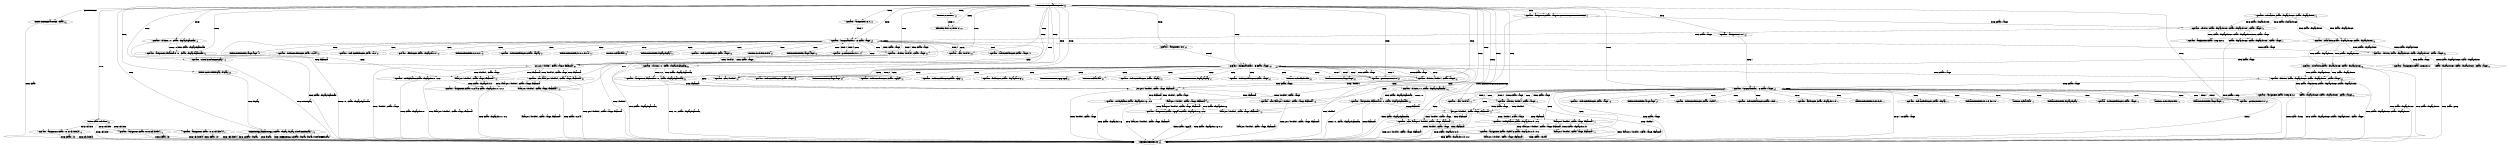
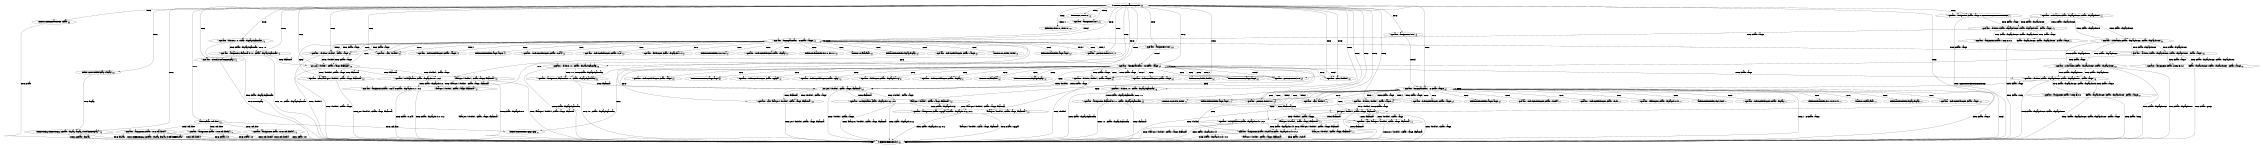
  digraph {
    n1 [label=<(METHOD,TIFFCIELabToRGBInit)<SUB>135</SUB>>]
    n2 [label=<(PARAM,TIFFCIELabToRGB *cielab)<SUB>135</SUB>>]
    n3 [label=<(PARAM,const TIFFDisplay *display)<SUB>135</SUB>>]
    n4 [label=<(PARAM,float *refWhite)<SUB>136</SUB>>]
    n5 [label=<(&lt;operator&gt;.assignment,cielab-&gt;range = CIELABTORGB_TABLE_RANGE)<SUB>141</SUB>>]
    n6 [label=<(_TIFFmemcpy,_TIFFmemcpy(&amp;cielab-&gt;display, display, sizeof(TIFFDisplay)))<SUB>143</SUB>>]
    n7 [label=<(&lt;operator&gt;.assignment,dfGamma = 1.0 / cielab-&gt;display.d_gammaR)<SUB>146</SUB>>]
    n8 [label=<(&lt;operator&gt;.assignment,dfGamma = 1.0 / cielab-&gt;display.d_gammaG)<SUB>156</SUB>>]
    n9 [label=<(&lt;operator&gt;.assignment,dfGamma = 1.0 / cielab-&gt;display.d_gammaB)<SUB>166</SUB>>]
    n10 [label=<(RETURN,return 0;,return 0;)<SUB>180</SUB>>]
    n11 [label=<(&lt;operator&gt;.lessEqualsThan,i &lt;= cielab-&gt;range)<SUB>149</SUB>>]
    n12 [label=<(&lt;operator&gt;.postIncrement,i++)<SUB>149</SUB>>]
    n13 [label=<(&lt;operator&gt;.lessEqualsThan,i &lt;= cielab-&gt;range)<SUB>159</SUB>>]
    n14 [label=<(&lt;operator&gt;.postIncrement,i++)<SUB>159</SUB>>]
    n15 [label=<(&lt;operator&gt;.lessEqualsThan,i &lt;= cielab-&gt;range)<SUB>169</SUB>>]
    n16 [label=<(&lt;operator&gt;.postIncrement,i++)<SUB>169</SUB>>]
    n17 [label=<(LITERAL,0,return 0;)<SUB>180</SUB>>]
    n18 [label=<(&lt;operator&gt;.sizeOf,sizeof(TIFFDisplay))<SUB>143</SUB>>]
    n19 [label=<(&lt;operator&gt;.division,1.0 / cielab-&gt;display.d_gammaR)<SUB>146</SUB>>]
    n20 [label=<(&lt;operator&gt;.assignment,i = 0)<SUB>149</SUB>>]
    n21 [label=<(&lt;operator&gt;.division,1.0 / cielab-&gt;display.d_gammaG)<SUB>256</SUB>>]
    n22 [label=<(&lt;operator&gt;.assignment,i = 0)<SUB>159</SUB>>]
    n23 [label=<(&lt;operator&gt;.division,1.0 / cielab-&gt;display.d_gammaB)<SUB>166</SUB>>]
    n24 [label=<(&lt;operator&gt;.assignment,i = 0)<SUB>169</SUB>>]
    n25 [label=<(pow,pow((double)i / cielab-&gt;range, dfGamma))<SUB>152</SUB>>]
    n26 [label=<(pow,pow((double)i / cielab-&gt;range, dfGamma))<SUB>162</SUB>>]
    n27 [label=<(pow,pow((double)i / cielab-&gt;range, dfGamma))<SUB>172</SUB>>]
    n28 [label=<(&lt;operator&gt;.division,(double)i / cielab-&gt;range)<SUB>152</SUB>>]
    n29 [label=<(&lt;operator&gt;.division,(double)i / cielab-&gt;range)<SUB>162</SUB>>]
    n30 [label=<(&lt;operator&gt;.division,(double)i / cielab-&gt;range)<SUB>172</SUB>>]
    n31 [label=<(&lt;operator&gt;.cast,(double)i)<SUB>152</SUB>>]
    n32 [label=<(&lt;operator&gt;.cast,(double)i)<SUB>162</SUB>>]
    n33 [label=<(&lt;operator&gt;.cast,(double)i)<SUB>172</SUB>>]
    n34 [label=<(METHOD_RETURN,int)<SUB>135</SUB>>]
    n35 [label=<(&lt;operator&gt;.assignment,cielab-&gt;X0 = refWhite[0])<SUB>176</SUB>>]
    n36 [label=<(&lt;operator&gt;.assignment,cielab-&gt;Y0 = refWhite[1])<SUB>177</SUB>>]
    n37 [label=<(&lt;operator&gt;.assignment,cielab-&gt;Z0 = refWhite[2])<SUB>178</SUB>>]
    n38 [label=<(&lt;operator&gt;.division,(cielab-&gt;display.d_YCR - cielab-&gt;display.d_Y0R) / cielab-&gt;range)<SUB>148</SUB>>]
    n39 [label=<(&lt;operator&gt;.assignment,cielab-&gt;Yr2r[i] = cielab-&gt;display.d_Vrwr *\012                          ((float)pow((double)i / cielab-&gt;range, dfGamma)))<SUB>151</SUB>>]
    n40 [label=<(&lt;operator&gt;.division,(cielab-&gt;display.d_YCR - cielab-&gt;display.d_Y0R) / cielab-&gt;range)<SUB>158</SUB>>]
    n41 [label=<(&lt;operator&gt;.multiplication,cielab-&gt;display.d_Vrwr *\012                          ((float)pow((double)i / cielab-&gt;range, dfGamma)))<SUB>151</SUB>>]
    n42 [label=<(&lt;operator&gt;.cast,(float)pow((double)i / cielab-&gt;range, dfGamma))<SUB>152</SUB>>]
    n43 [label=<(&lt;operator&gt;.indirectFieldAccess,cielab-&gt;range)<SUB>149</SUB>>]
    n44 [label=<(FIELD_IDENTIFIER,range,range)<SUB>149</SUB>>]
    n45 [label=<(&lt;operator&gt;.indirectIndexAccess,cielab-&gt;Yr2r[i])<SUB>151</SUB>>]
    n46 [label=<(&lt;operator&gt;.indirectFieldAccess,cielab-&gt;Yr2r)<SUB>151</SUB>>]
    n47 [label=<(&lt;operator&gt;.fieldAccess,cielab-&gt;display.d_Vrwr)<SUB>151</SUB>>]
    n48 [label=<(FIELD_IDENTIFIER,Yr2r,Yr2r)<SUB>151</SUB>>]
    n49 [label=<(&lt;operator&gt;.indirectFieldAccess,cielab-&gt;display)<SUB>151</SUB>>]
    n50 [label=<(FIELD_IDENTIFIER,d_Vrwr,d_Vrwr)<SUB>151</SUB>>]
    n51 [label=<(UNKNOWN,float,float)<SUB>152</SUB>>]
    n52 [label=<(FIELD_IDENTIFIER,display,display)<SUB>151</SUB>>]
    n53 [label=<(&lt;operator&gt;.indirectFieldAccess,cielab-&gt;range)<SUB>152</SUB>>]
    n54 [label=<(UNKNOWN,double,double)<SUB>152</SUB>>]
    n55 [label=<(FIELD_IDENTIFIER,range,range)<SUB>152</SUB>>]
    n56 [label=<(&lt;operator&gt;.assignment,cielab-&gt;Yg2g[i] = cielab-&gt;display.d_Vrwg *\012                          ((float)pow((double)i / cielab-&gt;range, dfGamma)))<SUB>161</SUB>>]
    n57 [label=<(&lt;operator&gt;.division,(cielab-&gt;display.d_YCR - cielab-&gt;display.d_Y0R) / cielab-&gt;range)<SUB>168</SUB>>]
    n58 [label=<(&lt;operator&gt;.multiplication,cielab-&gt;display.d_Vrwg *\012                          ((float)pow((double)i / cielab-&gt;range, dfGamma)))<SUB>161</SUB>>]
    n59 [label=<(&lt;operator&gt;.cast,(float)pow((double)i / cielab-&gt;range, dfGamma))<SUB>162</SUB>>]
    n60 [label=<(&lt;operator&gt;.indirectFieldAccess,cielab-&gt;range)<SUB>159</SUB>>]
    n61 [label=<(FIELD_IDENTIFIER,range,range)<SUB>159</SUB>>]
    n62 [label=<(&lt;operator&gt;.indirectIndexAccess,cielab-&gt;Yg2g[i])<SUB>161</SUB>>]
    n63 [label=<(&lt;operator&gt;.indirectFieldAccess,cielab-&gt;Yg2g)<SUB>161</SUB>>]
    n64 [label=<(&lt;operator&gt;.fieldAccess,cielab-&gt;display.d_Vrwg)<SUB>161</SUB>>]
    n65 [label=<(FIELD_IDENTIFIER,Yg2g,Yg2g)<SUB>161</SUB>>]
    n66 [label=<(&lt;operator&gt;.indirectFieldAccess,cielab-&gt;display)<SUB>161</SUB>>]
    n67 [label=<(UNKNOWN,float,float)<SUB>162</SUB>>]
    n68 [label=<(FIELD_IDENTIFIER,display,display)<SUB>161</SUB>>]
    n69 [label=<(&lt;operator&gt;.indirectFieldAccess,cielab-&gt;range)<SUB>162</SUB>>]
    n70 [label=<(UNKNOWN,double,double)<SUB>162</SUB>>]
    n71 [label=<(FIELD_IDENTIFIER,range,range)<SUB>162</SUB>>]
    n72 [label=<(&lt;operator&gt;.assignment,cielab-&gt;Yb2b[i] = cielab-&gt;display.d_Vrwb *\012                          ((float)pow((double)i / cielab-&gt;range, dfGamma)))<SUB>171</SUB>>]
    n73 [label=<(&lt;operator&gt;.multiplication,cielab-&gt;display.d_Vrwb *\012                          ((float)pow((double)i / cielab-&gt;range, dfGamma)))<SUB>171</SUB>>]
    n74 [label=<(&lt;operator&gt;.cast,(float)pow((double)i / cielab-&gt;range, dfGamma))<SUB>172</SUB>>]
    n75 [label=<(&lt;operator&gt;.indirectFieldAccess,cielab-&gt;range)<SUB>169</SUB>>]
    n76 [label=<(FIELD_IDENTIFIER,range,range)<SUB>169</SUB>>]
    n77 [label=<(&lt;operator&gt;.indirectIndexAccess,cielab-&gt;Yb2b[i])<SUB>171</SUB>>]
    n78 [label=<(&lt;operator&gt;.indirectFieldAccess,cielab-&gt;Yb2b)<SUB>171</SUB>>]
    n79 [label=<(&lt;operator&gt;.fieldAccess,cielab-&gt;display.d_Vrwb)<SUB>171</SUB>>]
    n80 [label=<(FIELD_IDENTIFIER,Yb2b,Yb2b)<SUB>171</SUB>>]
    n81 [label=<(&lt;operator&gt;.indirectFieldAccess,cielab-&gt;display)<SUB>171</SUB>>]
    n82 [label=<(FIELD_IDENTIFIER,d_Vrwb,d_Vrwb)<SUB>171</SUB>>]
    n83 [label=<(UNKNOWN,float,float)<SUB>172</SUB>>]
    n84 [label=<(FIELD_IDENTIFIER,display,display)<SUB>171</SUB>>]
    n85 [label=<(&lt;operator&gt;.indirectFieldAccess,cielab-&gt;range)<SUB>172</SUB>>]
    n86 [label=<(UNKNOWN,double,double)<SUB>172</SUB>>]
    n87 [label=<(FIELD_IDENTIFIER,range,range)<SUB>172</SUB>>]
    n88 [label=<(&lt;operator&gt;.assignment,cielab-&gt;rstep =\012        (cielab-&gt;display.d_YCR - cielab-&gt;display.d_Y0R) / cielab-&gt;range)<SUB>147</SUB>>]
    n89 [label=<(&lt;operator&gt;.assignment,cielab-&gt;gstep =\012        (cielab-&gt;display.d_YCR - cielab-&gt;display.d_Y0R) / cielab-&gt;range)<SUB>157</SUB>>]
    n90 [label=<(&lt;operator&gt;.assignment,cielab-&gt;bstep =\012        (cielab-&gt;display.d_YCR - cielab-&gt;display.d_Y0R) / cielab-&gt;range)<SUB>167</SUB>>]
    n91 [label=<(&lt;operator&gt;.subtraction,cielab-&gt;display.d_YCR - cielab-&gt;display.d_Y0R)<SUB>148</SUB>>]
    n92 [label=<(&lt;operator&gt;.subtraction,cielab-&gt;display.d_YCR - cielab-&gt;display.d_Y0R)<SUB>158</SUB>>]
    n93 [label=<(&lt;operator&gt;.subtraction,cielab-&gt;display.d_YCR - cielab-&gt;display.d_Y0R)<SUB>168</SUB>>]
-   n1 -> n2 [label="CIELABTORGB: "]
+   n1 -> n2 [label="DDG: "]
    n1 -> n3 [label="DDG: "]
    n1 -> n4 [label="DDG: "]
    n1 -> n5 [label="DDG: "]
    n1 -> n6 [label="DDG: "]
    n1 -> n7 [label="DDG: "]
    n1 -> n8 [label="DDG: "]
    n1 -> n9 [label="DDG: "]
    n1 -> n10 [label="DDG: "]
    n1 -> n11 [label="DDG: "]
    n1 -> n12 [label="DDG: "]
    n1 -> n13 [label="DDG: "]
    n1 -> n14 [label="DDG: "]
    n1 -> n15 [label="DDG: "]
    n1 -> n16 [label="DDG: "]
    n1 -> n17 [label="DDG: "]
    n1 -> n18 [label="DDG: "]
    n1 -> n19 [label="DDG: "]
    n1 -> n20 [label="DDG: "]
    n1 -> n21 [label="DDG: "]
    n1 -> n22 [label="DDG: "]
    n1 -> n23 [label="DDG: "]
    n1 -> n24 [label="DDG: "]
    n1 -> n25 [label="DDG: "]
    n1 -> n26 [label="DDG: "]
    n1 -> n27 [label="DDG: "]
    n1 -> n28 [label="DDG: "]
    n1 -> n29 [label="DDG: "]
    n1 -> n30 [label="DDG: "]
    n1 -> n31 [label="DDG: "]
    n1 -> n32 [label="DDG: "]
    n1 -> n33 [label="DDG: "]
    n2 -> n34 [label="DDG: cielab"]
    n3 -> n6 [label="DDG: display"]
-   n4 -> n34 [label="DDG: refWhite"]
+   n4 -> n65 [label="DDG: refWhite"]
    n4 -> n35 [label="DDG: refWhite"]
    n4 -> n36 [label="DDG: refWhite"]
    n4 -> n37 [label="DDG: refWhite"]
    n5 -> n34 [label="DDG: CIELABTORGB_TABLE_RANGE"]
    n5 -> n38 [label="DDG: cielab-&gt;range"]
    n6 -> n34 [label="DDG: &amp;cielab-&gt;display"]
    n6 -> n34 [label="DDG: display"]
    n6 -> n34 [label="DDG: _TIFFmemcpy(&amp;cielab-&gt;display, display, sizeof(TIFFDisplay))"]
    n7 -> n25 [label="DDG: dfGamma"]
    n7 -> n34 [label="DDG: 1.0 / cielab-&gt;display.d_gammaR"]
    n8 -> n26 [label="DDG: dfGamma"]
    n8 -> n34 [label="DDG: 1.0 / cielab-&gt;display.d_gammaG"]
    n9 -> n27 [label="DDG: dfGamma"]
    n9 -> n34 [label="DDG: dfGamma"]
    n9 -> n34 [label="DDG: 1.0 / cielab-&gt;display.d_gammaB"]
    n11 -> n11 [label="CDG: "]
    n11 -> n12 [label="DDG: i"]
    n11 -> n12 [label="CDG: "]
    n11 -> n25 [label="CDG: "]
    n11 -> n28 [label="DDG: i"]
    n11 -> n28 [label="DDG: cielab-&gt;range"]
    n11 -> n28 [label="CDG: "]
    n11 -> n31 [label="DDG: i"]
    n11 -> n31 [label="CDG: "]
    n11 -> n39 [label="CDG: "]
    n11 -> n40 [label="DDG: cielab-&gt;range"]
    n11 -> n41 [label="CDG: "]
    n11 -> n42 [label="CDG: "]
    n11 -> n43 [label="CDG: "]
    n11 -> n44 [label="CDG: "]
    n11 -> n45 [label="CDG: "]
    n11 -> n46 [label="CDG: "]
    n11 -> n47 [label="CDG: "]
    n11 -> n48 [label="CDG: "]
    n11 -> n49 [label="CDG: "]
    n11 -> n50 [label="CDG: "]
    n11 -> n51 [label="CDG: "]
    n11 -> n52 [label="CDG: "]
    n11 -> n53 [label="CDG: "]
    n11 -> n54 [label="CDG: "]
    n11 -> n55 [label="CDG: "]
    n12 -> n11 [label="DDG: i"]
    n13 -> n13 [label="CDG: "]
    n13 -> n14 [label="DDG: i"]
    n13 -> n14 [label="CDG: "]
    n13 -> n26 [label="CDG: "]
    n13 -> n29 [label="DDG: i"]
    n13 -> n29 [label="DDG: cielab-&gt;range"]
    n13 -> n29 [label="CDG: "]
    n13 -> n32 [label="DDG: i"]
    n13 -> n32 [label="CDG: "]
    n13 -> n56 [label="CDG: "]
    n13 -> n57 [label="DDG: cielab-&gt;range"]
    n13 -> n58 [label="CDG: "]
    n13 -> n59 [label="CDG: "]
    n13 -> n60 [label="CDG: "]
    n13 -> n61 [label="CDG: "]
    n13 -> n62 [label="CDG: "]
    n13 -> n63 [label="CDG: "]
    n13 -> n64 [label="CDG: "]
    n13 -> n65 [label="CDG: "]
    n13 -> n66 [label="CDG: "]
    n13 -> n67 [label="CDG: "]
    n13 -> n68 [label="CDG: "]
    n13 -> n69 [label="CDG: "]
    n13 -> n70 [label="CDG: "]
    n13 -> n71 [label="CDG: "]
    n14 -> n13 [label="DDG: i"]
    n15 -> n15 [label="CDG: "]
    n15 -> n16 [label="DDG: i"]
    n15 -> n16 [label="CDG: "]
    n15 -> n27 [label="CDG: "]
    n15 -> n30 [label="DDG: i"]
    n15 -> n30 [label="DDG: cielab-&gt;range"]
    n15 -> n30 [label="CDG: "]
    n15 -> n33 [label="DDG: i"]
    n15 -> n33 [label="CDG: "]
    n15 -> n34 [label="DDG: i"]
    n15 -> n34 [label="DDG: cielab-&gt;range"]
    n15 -> n34 [label="DDG: i &lt;= cielab-&gt;range"]
    n15 -> n72 [label="CDG: "]
    n15 -> n73 [label="CDG: "]
    n15 -> n74 [label="CDG: "]
    n15 -> n75 [label="CDG: "]
    n15 -> n76 [label="CDG: "]
    n15 -> n77 [label="CDG: "]
    n15 -> n78 [label="CDG: "]
    n15 -> n79 [label="CDG: "]
    n15 -> n80 [label="CDG: "]
    n15 -> n81 [label="CDG: "]
    n15 -> n82 [label="CDG: "]
    n15 -> n83 [label="CDG: "]
    n15 -> n84 [label="CDG: "]
    n15 -> n85 [label="CDG: "]
    n15 -> n86 [label="CDG: "]
    n15 -> n87 [label="CDG: "]
    n16 -> n15 [label="DDG: i"]
    n17 -> n10 [label="DDG: 0"]
    n18 -> n34 [label="DDG: TIFFDisplay"]
    n19 -> n7 [label="DDG: 1.0"]
    n19 -> n7 [label="DDG: cielab-&gt;display.d_gammaR"]
    n19 -> n34 [label="DDG: cielab-&gt;display.d_gammaR"]
    n20 -> n11 [label="DDG: i"]
    n21 -> n8 [label="DDG: 1.0"]
    n21 -> n8 [label="DDG: cielab-&gt;display.d_gammaG"]
    n21 -> n34 [label="DDG: cielab-&gt;display.d_gammaG"]
    n22 -> n13 [label="DDG: i"]
    n23 -> n9 [label="DDG: 1.0"]
    n23 -> n9 [label="DDG: cielab-&gt;display.d_gammaB"]
    n23 -> n34 [label="DDG: cielab-&gt;display.d_gammaB"]
    n24 -> n15 [label="DDG: i"]
    n25 -> n34 [label="DDG: (double)i / cielab-&gt;range"]
    n25 -> n41 [label="DDG: (double)i / cielab-&gt;range"]
    n25 -> n41 [label="DDG: dfGamma"]
    n25 -> n42 [label="DDG: (double)i / cielab-&gt;range"]
    n25 -> n42 [label="DDG: dfGamma"]
    n26 -> n34 [label="DDG: (double)i / cielab-&gt;range"]
    n26 -> n58 [label="DDG: (double)i / cielab-&gt;range"]
    n26 -> n58 [label="DDG: dfGamma"]
    n26 -> n59 [label="DDG: (double)i / cielab-&gt;range"]
    n26 -> n59 [label="DDG: dfGamma"]
    n27 -> n34 [label="DDG: (double)i / cielab-&gt;range"]
    n27 -> n34 [label="DDG: dfGamma"]
    n27 -> n73 [label="DDG: (double)i / cielab-&gt;range"]
    n27 -> n73 [label="DDG: dfGamma"]
    n27 -> n74 [label="DDG: (double)i / cielab-&gt;range"]
    n27 -> n74 [label="DDG: dfGamma"]
    n28 -> n11 [label="DDG: cielab-&gt;range"]
    n28 -> n25 [label="DDG: (double)i"]
    n28 -> n25 [label="DDG: cielab-&gt;range"]
    n28 -> n34 [label="DDG: (double)i"]
    n29 -> n13 [label="DDG: cielab-&gt;range"]
    n29 -> n26 [label="DDG: (double)i"]
    n29 -> n26 [label="DDG: cielab-&gt;range"]
    n29 -> n34 [label="DDG: (double)i"]
    n30 -> n15 [label="DDG: cielab-&gt;range"]
    n30 -> n27 [label="DDG: (double)i"]
    n30 -> n27 [label="DDG: cielab-&gt;range"]
    n30 -> n34 [label="DDG: (double)i"]
    n35 -> n34 [label="DDG: cielab-&gt;X0"]
    n35 -> n34 [label="DDG: refWhite[0]"]
    n36 -> n34 [label="DDG: cielab-&gt;Y0"]
    n36 -> n34 [label="DDG: refWhite[1]"]
    n37 -> n34 [label="DDG: cielab-&gt;Z0"]
    n37 -> n34 [label="DDG: refWhite[2]"]
    n38 -> n11 [label="DDG: cielab-&gt;range"]
    n38 -> n88 [label="DDG: cielab-&gt;display.d_YCR - cielab-&gt;display.d_Y0R"]
    n38 -> n88 [label="DDG: cielab-&gt;range"]
    n39 -> n34 [label="DDG: cielab-&gt;Yr2r[i]"]
    n39 -> n34 [label="DDG: cielab-&gt;display.d_Vrwr *\012                          ((float)pow((double)i / cielab-&gt;range, dfGamma))"]
    n40 -> n13 [label="DDG: cielab-&gt;range"]
    n40 -> n89 [label="DDG: cielab-&gt;display.d_YCR - cielab-&gt;display.d_Y0R"]
    n40 -> n89 [label="DDG: cielab-&gt;range"]
    n41 -> n34 [label="DDG: cielab-&gt;display.d_Vrwr"]
    n41 -> n34 [label="DDG: (float)pow((double)i / cielab-&gt;range, dfGamma)"]
    n41 -> n39 [label="DDG: cielab-&gt;display.d_Vrwr"]
    n41 -> n39 [label="DDG: (float)pow((double)i / cielab-&gt;range, dfGamma)"]
    n42 -> n34 [label="DDG: pow((double)i / cielab-&gt;range, dfGamma)"]
    n56 -> n34 [label="DDG: cielab-&gt;Yg2g[i]"]
    n56 -> n34 [label="DDG: cielab-&gt;display.d_Vrwg *\012                          ((float)pow((double)i / cielab-&gt;range, dfGamma))"]
    n57 -> n15 [label="DDG: cielab-&gt;range"]
    n57 -> n34 [label="DDG: cielab-&gt;display.d_YCR - cielab-&gt;display.d_Y0R"]
    n57 -> n90 [label="DDG: cielab-&gt;display.d_YCR - cielab-&gt;display.d_Y0R"]
    n57 -> n90 [label="DDG: cielab-&gt;range"]
    n58 -> n34 [label="DDG: cielab-&gt;display.d_Vrwg"]
    n58 -> n34 [label="DDG: (float)pow((double)i / cielab-&gt;range, dfGamma)"]
    n58 -> n56 [label="DDG: cielab-&gt;display.d_Vrwg"]
    n58 -> n56 [label="DDG: (float)pow((double)i / cielab-&gt;range, dfGamma)"]
    n59 -> n34 [label="DDG: pow((double)i / cielab-&gt;range, dfGamma)"]
    n72 -> n34 [label="DDG: cielab-&gt;Yb2b[i]"]
    n72 -> n34 [label="DDG: cielab-&gt;display.d_Vrwb *\012                          ((float)pow((double)i / cielab-&gt;range, dfGamma))"]
    n73 -> n34 [label="DDG: cielab-&gt;display.d_Vrwb"]
    n73 -> n34 [label="DDG: (float)pow((double)i / cielab-&gt;range, dfGamma)"]
    n73 -> n72 [label="DDG: cielab-&gt;display.d_Vrwb"]
    n73 -> n72 [label="DDG: (float)pow((double)i / cielab-&gt;range, dfGamma)"]
    n74 -> n34 [label="DDG: pow((double)i / cielab-&gt;range, dfGamma)"]
    n88 -> n34 [label="DDG: cielab-&gt;rstep"]
    n89 -> n34 [label="DDG: cielab-&gt;gstep"]
    n90 -> n34 [label="DDG: cielab-&gt;bstep"]
    n90 -> n34 [label="DDG: (cielab-&gt;display.d_YCR - cielab-&gt;display.d_Y0R) / cielab-&gt;range"]
    n91 -> n38 [label="DDG: cielab-&gt;display.d_YCR"]
    n91 -> n38 [label="DDG: cielab-&gt;display.d_Y0R"]
    n91 -> n92 [label="DDG: cielab-&gt;display.d_YCR"]
    n91 -> n92 [label="DDG: cielab-&gt;display.d_Y0R"]
    n92 -> n40 [label="DDG: cielab-&gt;display.d_YCR"]
    n92 -> n40 [label="DDG: cielab-&gt;display.d_Y0R"]
    n92 -> n93 [label="DDG: cielab-&gt;display.d_YCR"]
    n92 -> n93 [label="DDG: cielab-&gt;display.d_Y0R"]
    n93 -> n34 [label="DDG: cielab-&gt;display.d_YCR"]
    n93 -> n34 [label="DDG: cielab-&gt;display.d_Y0R"]
    n93 -> n57 [label="DDG: cielab-&gt;display.d_YCR"]
    n93 -> n57 [label="DDG: cielab-&gt;display.d_Y0R"]
  }
